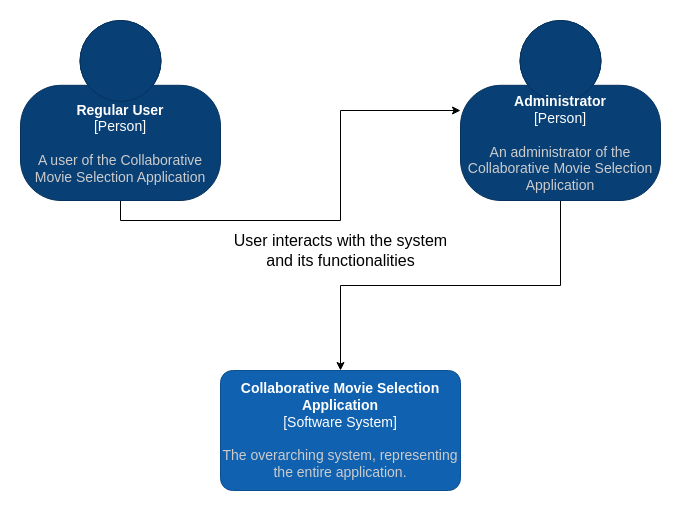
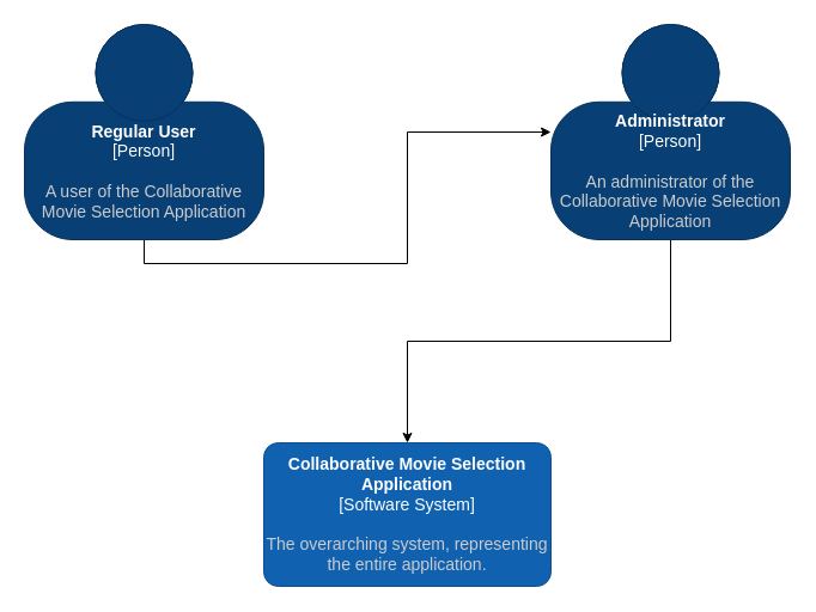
  <mxCell id="0" />
  <mxCell id="1" parent="0" />
  <mxCell id="2" style="edgeStyle=orthogonalEdgeStyle;rounded=0;orthogonalLoop=1;jettySize=auto;html=1;exitX=0.5;exitY=1;exitDx=0;exitDy=0;exitPerimeter=0;" parent="1" source="3" target="6" edge="1"><mxGeometry relative="1" as="geometry" /></mxCell>
  <mxCell id="3" value="&lt;font style=&quot;font-size: 14px;&quot;&gt;&lt;b style=&quot;font-size: 14px;&quot;&gt;Regular User&lt;/b&gt;&lt;/font&gt;&lt;div style=&quot;font-size: 14px;&quot;&gt;[Person]&lt;/div&gt;&lt;br style=&quot;font-size: 14px;&quot;&gt;&lt;div style=&quot;font-size: 14px;&quot;&gt;&lt;font style=&quot;font-size: 14px;&quot;&gt;&lt;font color=&quot;#cccccc&quot; style=&quot;font-size: 14px;&quot;&gt;A user of the Collaborative Movie Selection Application&lt;/font&gt;&lt;/font&gt;&lt;/div&gt;" style="html=1;fontSize=14;dashed=0;whiteSpace=wrap;fillColor=#083F75;strokeColor=#06315C;fontColor=#ffffff;shape=mxgraph.c4.person2;align=center;metaEdit=1;points=[[0.5,0,0],[1,0.5,0],[1,0.75,0],[0.75,1,0],[0.5,1,0],[0.25,1,0],[0,0.75,0],[0,0.5,0]];resizable=0;" parent="1" vertex="1"><mxGeometry x="20" y="20" width="200" height="180" as="geometry" /></mxCell>
  <mxCell id="4" value="&lt;font style=&quot;font-size: 14px;&quot;&gt;&lt;b style=&quot;font-size: 14px;&quot;&gt;Collaborative Movie Selection Application&lt;/b&gt;&lt;/font&gt;&lt;div style=&quot;font-size: 14px;&quot;&gt;[Software System]&lt;/div&gt;&lt;br style=&quot;font-size: 14px;&quot;&gt;&lt;div style=&quot;font-size: 14px;&quot;&gt;&lt;font style=&quot;font-size: 14px;&quot;&gt;&lt;font style=&quot;font-size: 14px;&quot; color=&quot;#cccccc&quot;&gt;The overarching system, representing the entire application.&lt;/font&gt;&lt;/font&gt;&lt;/div&gt;" style="rounded=1;whiteSpace=wrap;html=1;labelBackgroundColor=none;fillColor=#1061B0;fontColor=#ffffff;align=center;arcSize=10;strokeColor=#0D5091;metaEdit=1;resizable=0;points=[[0.25,0,0],[0.5,0,0],[0.75,0,0],[1,0.25,0],[1,0.5,0],[1,0.75,0],[0.75,1,0],[0.5,1,0],[0.25,1,0],[0,0.75,0],[0,0.5,0],[0,0.25,0]];fontSize=14;" parent="1" vertex="1"><mxGeometry x="220" y="370" width="240" height="120" as="geometry" /></mxCell>
  <mxCell id="5" style="edgeStyle=orthogonalEdgeStyle;rounded=0;orthogonalLoop=1;jettySize=auto;html=1;exitX=0.5;exitY=1;exitDx=0;exitDy=0;exitPerimeter=0;" parent="1" source="6" target="4" edge="1"><mxGeometry relative="1" as="geometry" /></mxCell>
  <mxCell id="6" value="&lt;font style=&quot;font-size: 14px;&quot;&gt;&lt;b style=&quot;font-size: 14px;&quot;&gt;Administrator&lt;/b&gt;&lt;/font&gt;&lt;div style=&quot;font-size: 14px;&quot;&gt;[Person]&lt;/div&gt;&lt;br style=&quot;font-size: 14px;&quot;&gt;&lt;div style=&quot;font-size: 14px;&quot;&gt;&lt;font style=&quot;font-size: 14px;&quot;&gt;&lt;font color=&quot;#cccccc&quot; style=&quot;font-size: 14px;&quot;&gt;An administrator of the Collaborative Movie Selection Application&lt;/font&gt;&lt;/font&gt;&lt;/div&gt;" style="html=1;fontSize=14;dashed=0;whiteSpace=wrap;fillColor=#083F75;strokeColor=#06315C;fontColor=#ffffff;shape=mxgraph.c4.person2;align=center;metaEdit=1;points=[[0.5,0,0],[1,0.5,0],[1,0.75,0],[0.75,1,0],[0.5,1,0],[0.25,1,0],[0,0.75,0],[0,0.5,0]];resizable=0;" parent="1" vertex="1"><mxGeometry x="460" y="20" width="200" height="180" as="geometry" /></mxCell>
- <mxCell id="7" value="User interacts with the system and its functionalities" style="text;html=1;align=center;verticalAlign=middle;whiteSpace=wrap;rounded=0;fontSize=16;" parent="1" vertex="1"><mxGeometry x="223" y="220" width="235" height="60" as="geometry" /></mxCell>
